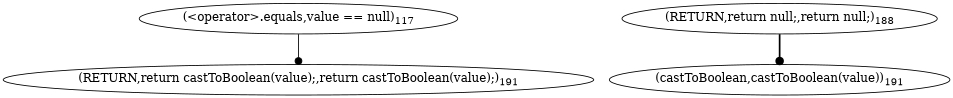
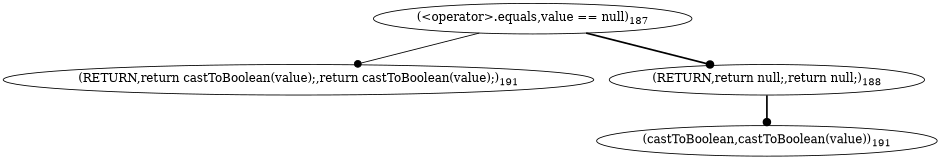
  digraph {
    edge [arrowhead=dot style=bold]
    n1 [label=<(RETURN,return castToBoolean(value);,return castToBoolean(value);)<SUB>191</SUB>>]
-   n2 [label=<(&lt;operator&gt;.equals,value == null)<SUB>117</SUB>>]
+   n2 [label=<(&lt;operator&gt;.equals,value == null)<SUB>187</SUB>>]
    n3 [label=<(RETURN,return null;,return null;)<SUB>188</SUB>>]
    n4 [label=<(castToBoolean,castToBoolean(value))<SUB>191</SUB>>]
    n2 -> n1 [style=solid]
+   n2 -> n3
    n3 -> n4
  }
